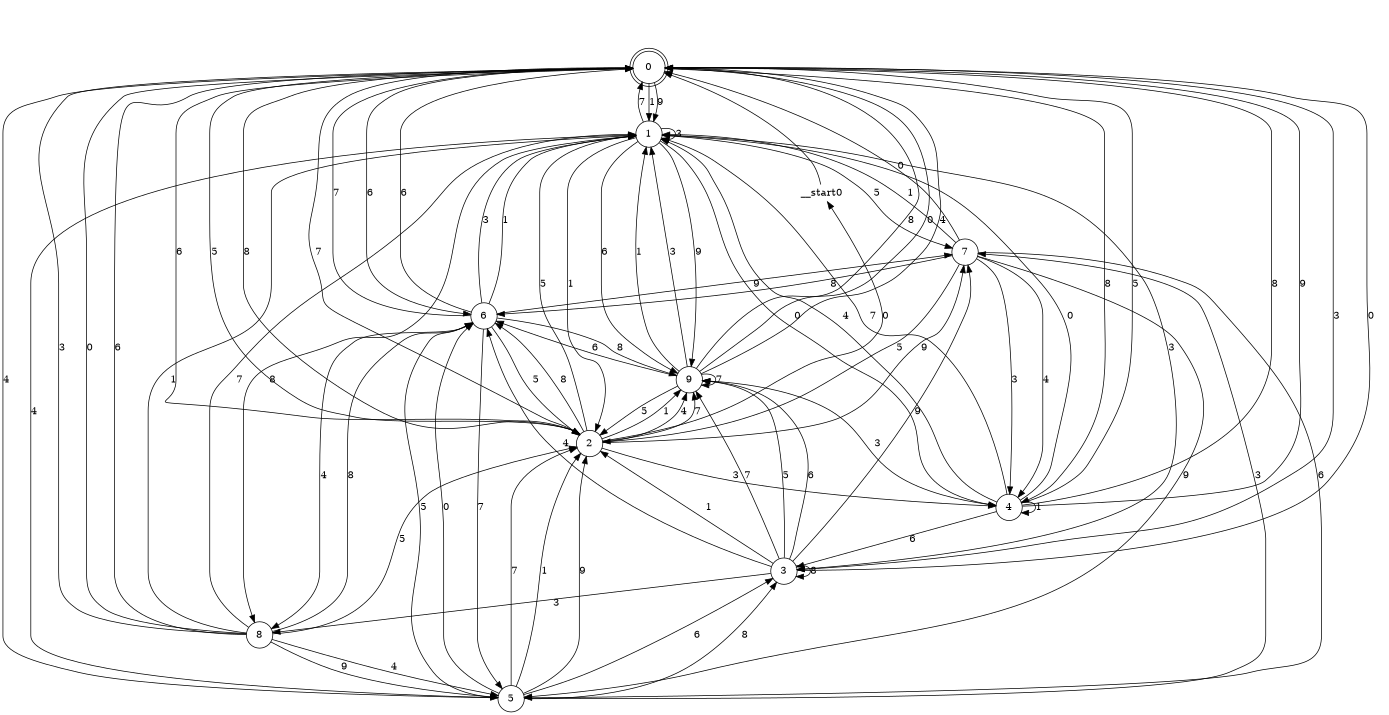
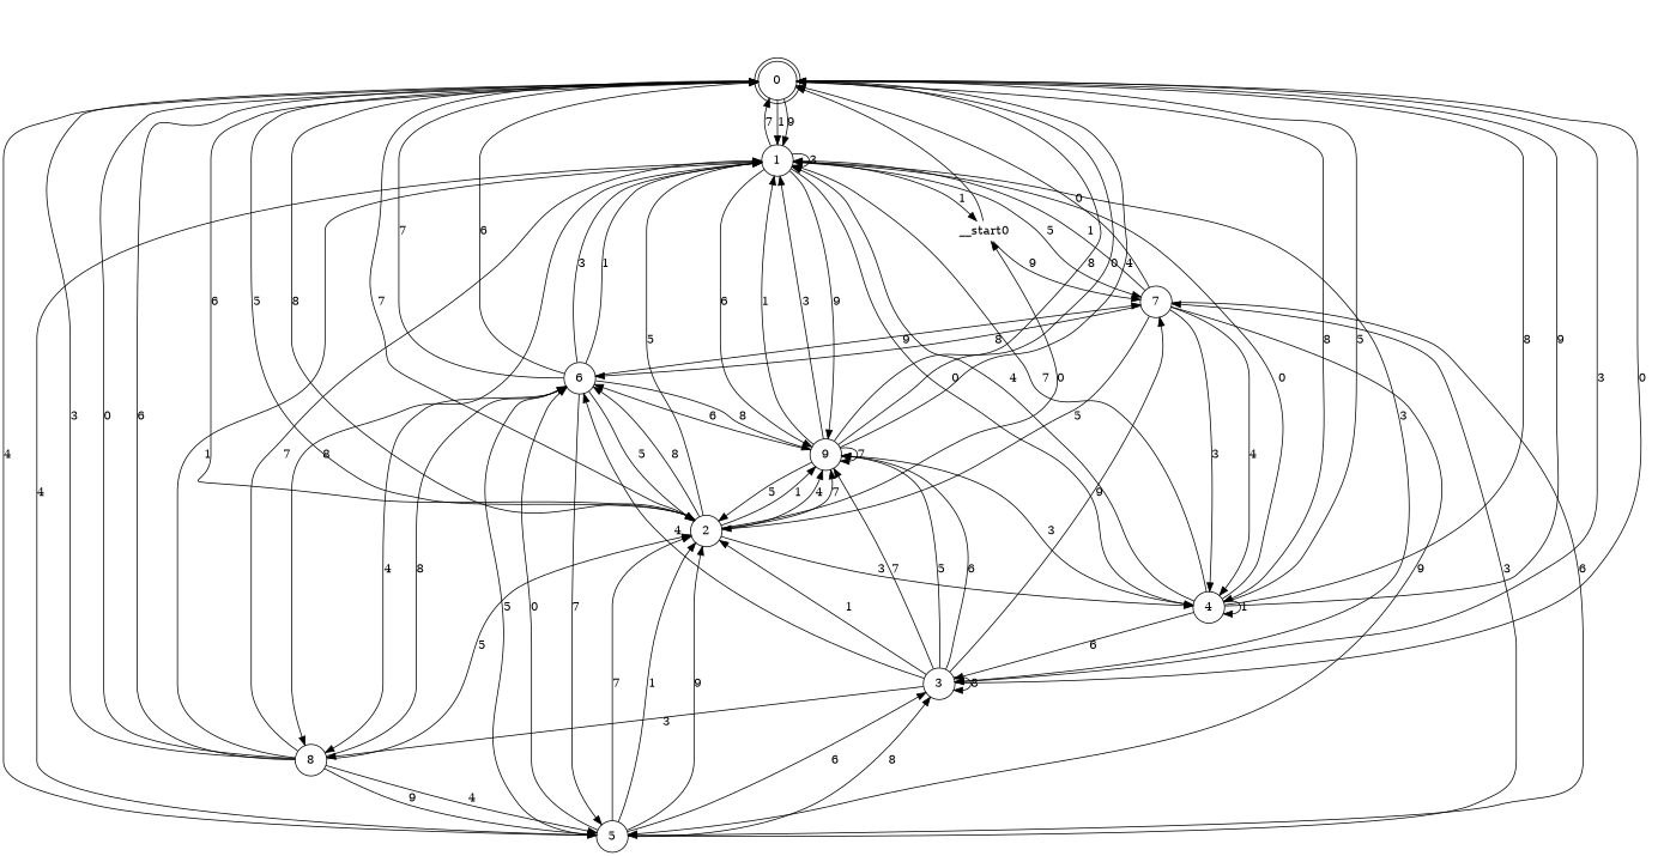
  digraph {
    node [shape=circle]
    n1 [label=0 shape=doublecircle]
    n2 [label=1]
    n3 [label=2]
    n4 [label=3]
    n5 [label=4]
    n6 [label=5]
    n7 [label=6]
    n8 [label=7]
    n9 [label=8]
    n10 [label=9]
    __start0 [height=0 shape=none width=0]
    n1 -> n2 [label=1]
    n1 -> n2 [label=9]
    n1 -> n3 [label=5]
    n1 -> n3 [label=8]
    n1 -> n3 [label=7]
    n1 -> n4 [label=3]
    n1 -> n5 [label=8]
    n1 -> n6 [label=4]
-   n1 -> n7 [label=6]
    n2 -> n1 [label=7]
    n2 -> n2 [label=3]
-   n2 -> n3 [label=1]
+   n2 -> __start0 [label=1]
    n2 -> n4 [label=3]
    n2 -> n5 [label=0]
    n2 -> n8 [label=5]
    n2 -> n9 [label=8]
    n2 -> n10 [label=9]
    n2 -> n10 [label=6]
    n3 -> n1 [label=6]
    n3 -> n2 [label=5]
    n3 -> n5 [label=3]
    n3 -> n7 [label=8]
-   n3 -> n8 [label=9]
+   __start0 -> n8 [label=9]
    n3 -> n10 [label=1]
    n3 -> n10 [label=4]
    n3 -> n10 [label=7]
    n3 -> __start0 [label=0]
    n4 -> n1 [label=0]
    n4 -> n3 [label=1]
    n4 -> n4 [label=8]
    n4 -> n7 [label=4]
    n4 -> n8 [label=9]
    n4 -> n9 [label=3]
    n4 -> n10 [label=5]
    n4 -> n10 [label=6]
    n4 -> n10 [label=7]
    n5 -> n1 [label=5]
    n5 -> n1 [label=8]
    n5 -> n1 [label=9]
    n5 -> n2 [label=0]
    n5 -> n2 [label=4]
    n5 -> n2 [label=7]
    n5 -> n4 [label=6]
    n5 -> n5 [label=1]
    n5 -> n10 [label=3]
    n6 -> n2 [label=4]
    n6 -> n3 [label=1]
    n6 -> n3 [label=9]
    n6 -> n3 [label=7]
    n6 -> n4 [label=8]
    n6 -> n4 [label=6]
    n6 -> n7 [label=5]
    n6 -> n7 [label=0]
    n6 -> n8 [label=3]
    n7 -> n1 [label=6]
    n7 -> n1 [label=7]
    n7 -> n2 [label=1]
    n7 -> n2 [label=3]
    n7 -> n3 [label=5]
    n7 -> n6 [label=7]
    n7 -> n8 [label=9]
    n7 -> n9 [label=4]
    n7 -> n10 [label=8]
    n8 -> n1 [label=0]
    n8 -> n2 [label=1]
    n8 -> n3 [label=5]
    n8 -> n5 [label=3]
    n8 -> n5 [label=4]
    n8 -> n6 [label=9]
    n8 -> n6 [label=6]
    n8 -> n7 [label=8]
    n9 -> n1 [label=3]
    n9 -> n1 [label=0]
    n9 -> n1 [label=6]
    n9 -> n2 [label=1]
    n9 -> n2 [label=7]
    n9 -> n3 [label=5]
    n9 -> n6 [label=4]
    n9 -> n6 [label=9]
    n9 -> n7 [label=8]
    n10 -> n1 [label=8]
    n10 -> n1 [label=0]
    n10 -> n1 [label=4]
    n10 -> n2 [label=1]
    n10 -> n2 [label=3]
    n10 -> n3 [label=5]
    n10 -> n7 [label=6]
    n10 -> n10 [label=7]
    __start0 -> n1
  }
